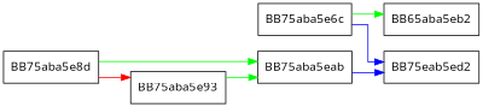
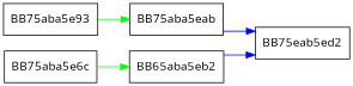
  digraph {
    fontname="Open Sans"
    rankdir=LR
    splines=ortho
    node [fontname="Open Sans" shape=box]
    edge [color=green fontname="Open Sans"]
    n1 [label=BB65aba5eb2]
    BB75aba5e6c
    n3 [label=BB75eab5ed2]
    BB75aba5eab
-   BB75aba5e8d
    BB75aba5e93
-   BB75aba5e6c -> n3 [color=blue]
+   n1 -> n3 [color=blue]
    BB75aba5e6c -> n1
    BB75aba5eab -> n3 [color=blue]
-   BB75aba5e8d -> BB75aba5eab
-   BB75aba5e8d -> BB75aba5e93 [color=red]
    BB75aba5e93 -> BB75aba5eab
  }
